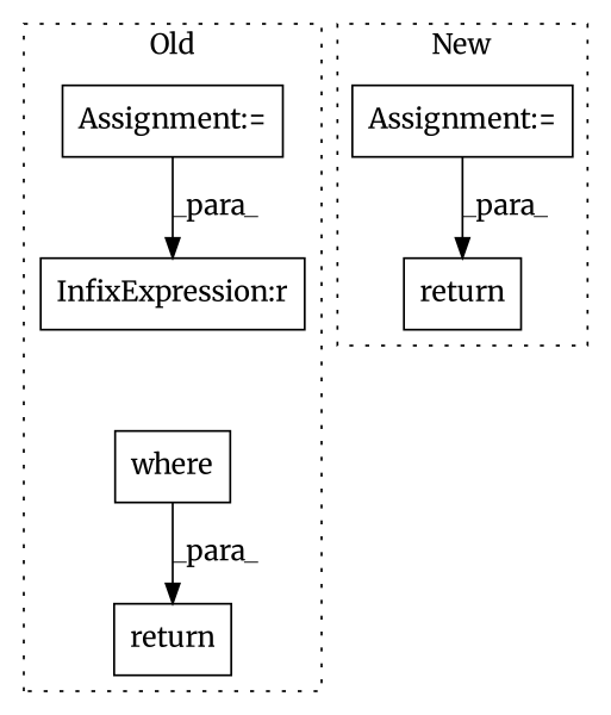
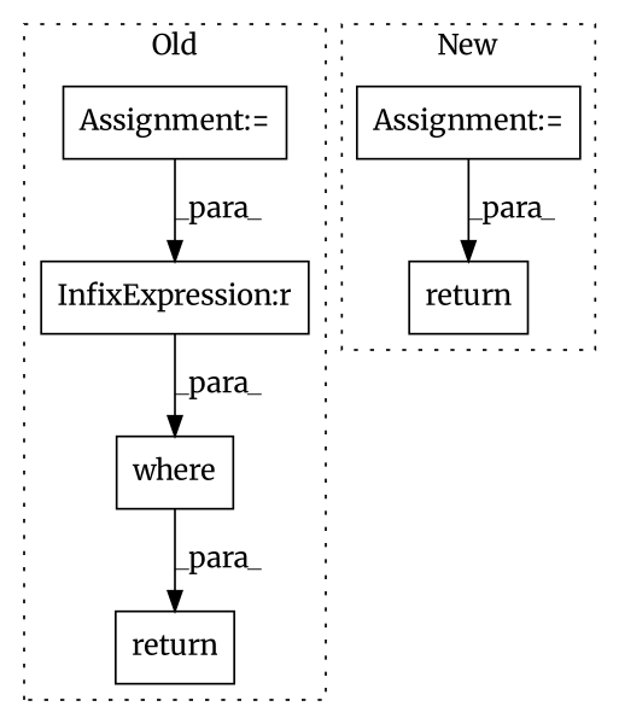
  digraph {
    fontname=Merriweather
    node [a=41 fontname=Merriweather l=7 shape=box]
    edge [fontname=Merriweather]
    n1 [a=32 l="6,1" label=where s="24170,24189"]
    n2 [label=return s=24163]
    n3 [a=27 l=4 label="InfixExpression:r" s=24177]
    n4 [a=7 l=1 label="Assignment:=" s=24119]
    n5 [label=return s=24395]
    n6 [a=7 l=1 label="Assignment:=" s=24365]
    subgraph cluster_1 {
      label=Old
      style=dotted
      n1
      n2
      n3
      n4
    }
    subgraph cluster_2 {
      label=New
      style=dotted
      n5
      n6
    }
    n1 -> n2 [label=_para_]
+   n3 -> n1 [label=_para_]
    n4 -> n3 [label=_para_]
    n6 -> n5 [label=_para_]
  }
